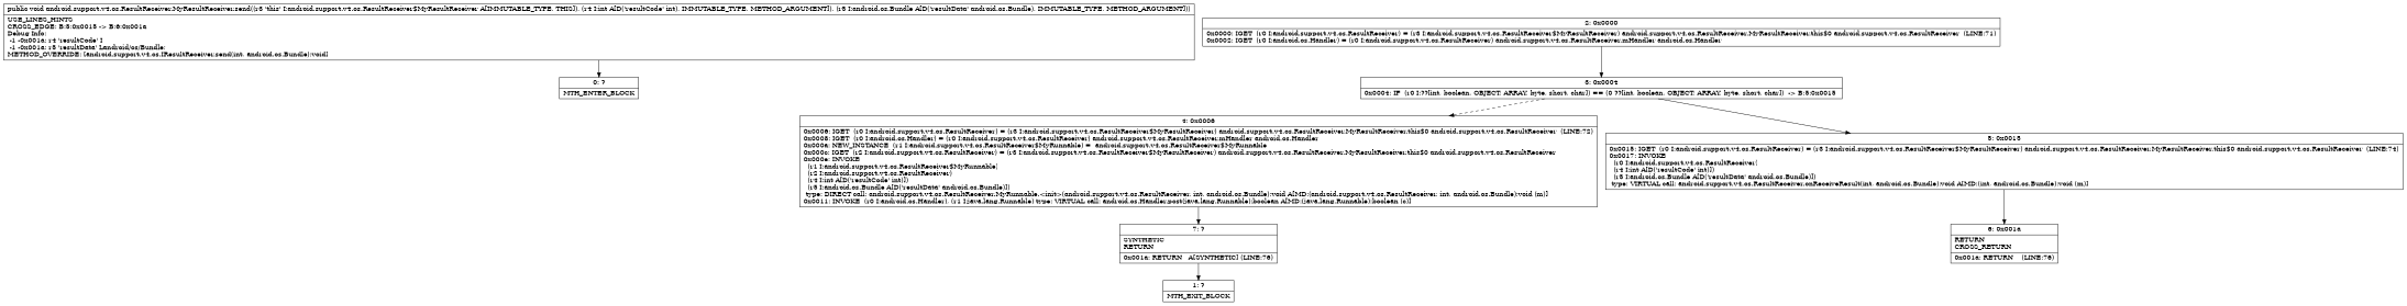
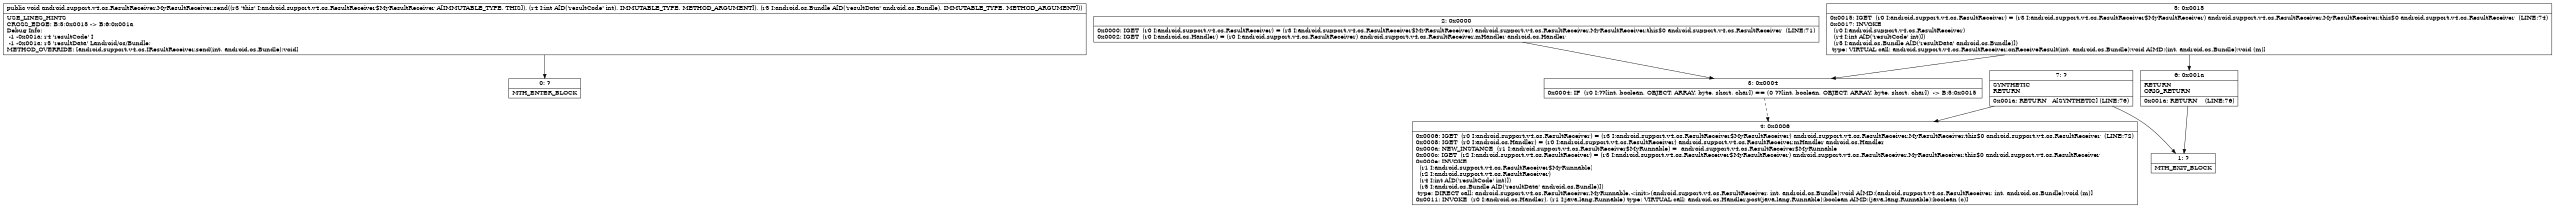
  digraph {
    node [shape=record]
    n1 [label="{0\:\ ?|MTH_ENTER_BLOCK\l}"]
    n2 [label="{2\:\ 0x0000|0x0000: IGET  (r0 I:android.support.v4.os.ResultReceiver) = (r3 I:android.support.v4.os.ResultReceiver$MyResultReceiver) android.support.v4.os.ResultReceiver.MyResultReceiver.this$0 android.support.v4.os.ResultReceiver  (LINE:71)\l0x0002: IGET  (r0 I:android.os.Handler) = (r0 I:android.support.v4.os.ResultReceiver) android.support.v4.os.ResultReceiver.mHandler android.os.Handler \l}"]
    n3 [label="{3\:\ 0x0004|0x0004: IF  (r0 I:??[int, boolean, OBJECT, ARRAY, byte, short, char]) == (0 ??[int, boolean, OBJECT, ARRAY, byte, short, char])  \-\> B:5:0x0015 \l}"]
    n4 [label="{4\:\ 0x0006|0x0006: IGET  (r0 I:android.support.v4.os.ResultReceiver) = (r3 I:android.support.v4.os.ResultReceiver$MyResultReceiver) android.support.v4.os.ResultReceiver.MyResultReceiver.this$0 android.support.v4.os.ResultReceiver  (LINE:72)\l0x0008: IGET  (r0 I:android.os.Handler) = (r0 I:android.support.v4.os.ResultReceiver) android.support.v4.os.ResultReceiver.mHandler android.os.Handler \l0x000a: NEW_INSTANCE  (r1 I:android.support.v4.os.ResultReceiver$MyRunnable) =  android.support.v4.os.ResultReceiver$MyRunnable \l0x000c: IGET  (r2 I:android.support.v4.os.ResultReceiver) = (r3 I:android.support.v4.os.ResultReceiver$MyResultReceiver) android.support.v4.os.ResultReceiver.MyResultReceiver.this$0 android.support.v4.os.ResultReceiver \l0x000e: INVOKE  \l  (r1 I:android.support.v4.os.ResultReceiver$MyRunnable)\l  (r2 I:android.support.v4.os.ResultReceiver)\l  (r4 I:int A[D('resultCode' int)])\l  (r5 I:android.os.Bundle A[D('resultData' android.os.Bundle)])\l type: DIRECT call: android.support.v4.os.ResultReceiver.MyRunnable.\<init\>(android.support.v4.os.ResultReceiver, int, android.os.Bundle):void A[MD:(android.support.v4.os.ResultReceiver, int, android.os.Bundle):void (m)]\l0x0011: INVOKE  (r0 I:android.os.Handler), (r1 I:java.lang.Runnable) type: VIRTUAL call: android.os.Handler.post(java.lang.Runnable):boolean A[MD:(java.lang.Runnable):boolean (c)]\l}"]
    n5 [label="{5\:\ 0x0015|0x0015: IGET  (r0 I:android.support.v4.os.ResultReceiver) = (r3 I:android.support.v4.os.ResultReceiver$MyResultReceiver) android.support.v4.os.ResultReceiver.MyResultReceiver.this$0 android.support.v4.os.ResultReceiver  (LINE:74)\l0x0017: INVOKE  \l  (r0 I:android.support.v4.os.ResultReceiver)\l  (r4 I:int A[D('resultCode' int)])\l  (r5 I:android.os.Bundle A[D('resultData' android.os.Bundle)])\l type: VIRTUAL call: android.support.v4.os.ResultReceiver.onReceiveResult(int, android.os.Bundle):void A[MD:(int, android.os.Bundle):void (m)]\l}"]
    n6 [label="{7\:\ ?|SYNTHETIC\lRETURN\l|0x001a: RETURN   A[SYNTHETIC] (LINE:76)\l}"]
-   n7 [label="{6\:\ 0x001a|RETURN\lCROSS_RETURN\l|0x001a: RETURN    (LINE:76)\l}"]
+   n7 [label="{6\:\ 0x001a|RETURN\lORIG_RETURN\l|0x001a: RETURN    (LINE:76)\l}"]
    n8 [label="{1\:\ ?|MTH_EXIT_BLOCK\l}"]
    n9 [label="{public void android.support.v4.os.ResultReceiver.MyResultReceiver.send((r3 'this' I:android.support.v4.os.ResultReceiver$MyResultReceiver A[IMMUTABLE_TYPE, THIS]), (r4 I:int A[D('resultCode' int), IMMUTABLE_TYPE, METHOD_ARGUMENT]), (r5 I:android.os.Bundle A[D('resultData' android.os.Bundle), IMMUTABLE_TYPE, METHOD_ARGUMENT]))  | USE_LINES_HINTS\lCROSS_EDGE: B:5:0x0015 \-\> B:6:0x001a\lDebug Info:\l  \-1 \-0x001a: r4 'resultCode' I\l  \-1 \-0x001a: r5 'resultData' Landroid\/os\/Bundle;\lMETHOD_OVERRIDE: [android.support.v4.os.IResultReceiver.send(int, android.os.Bundle):void]\l}"]
    n2 -> n3
    n3 -> n4 [style=dashed]
-   n3 -> n5
-   n4 -> n6
+   n5 -> n3
+   n6 -> n4
    n5 -> n7
    n6 -> n8
+   n7 -> n8
    n9 -> n1
  }
